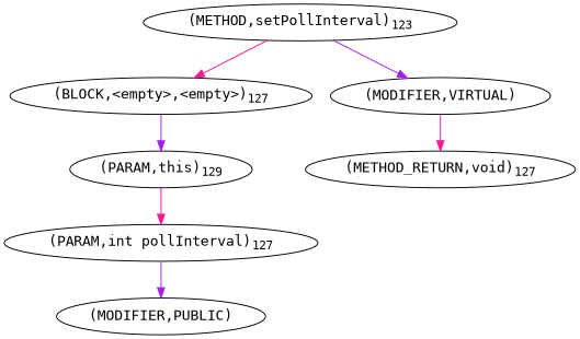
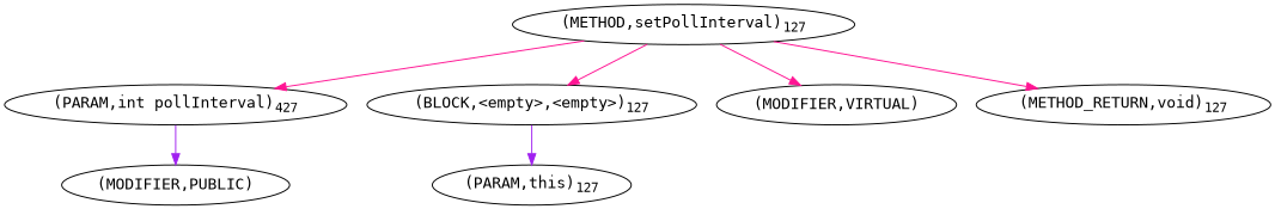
  digraph {
    fontname="DejaVu Sans Mono"
    node [fontname="DejaVu Sans Mono"]
    edge [color=deeppink fontname="DejaVu Sans Mono"]
-   n1 [label=<(METHOD,setPollInterval)<SUB>123</SUB>>]
-   n2 [label=<(PARAM,int pollInterval)<SUB>127</SUB>>]
+   n1 [label=<(METHOD,setPollInterval)<SUB>127</SUB>>]
+   n2 [label=<(PARAM,int pollInterval)<SUB>427</SUB>>]
    n3 [label=<(BLOCK,&lt;empty&gt;,&lt;empty&gt;)<SUB>127</SUB>>]
    n4 [label=<(MODIFIER,VIRTUAL)>]
    n5 [label=<(METHOD_RETURN,void)<SUB>127</SUB>>]
-   n6 [label=<(PARAM,this)<SUB>129</SUB>>]
+   n6 [label=<(PARAM,this)<SUB>127</SUB>>]
    n7 [label=<(MODIFIER,PUBLIC)>]
-   n6 -> n2
+   n1 -> n2
    n1 -> n3
-   n1 -> n4 [color=purple]
-   n4 -> n5
+   n1 -> n4
+   n1 -> n5
    n2 -> n7 [color=purple]
    n3 -> n6 [color=purple]
  }
